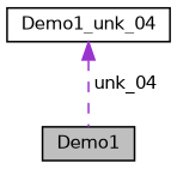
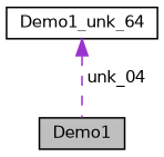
  digraph {
    node [color=black fontname=Helvetica fontsize=10 shape=record style=filled]
    n1 [fillcolor=grey75 fontcolor=black height=0.2 label=Demo1 width=0.4]
-   n2 [fillcolor=white height=0.2 label=Demo1_unk_04 width=0.4]
+   n2 [fillcolor=white height=0.2 label=Demo1_unk_64 width=0.4]
    n2 -> n1 [color=darkorchid3 dir=back fontname=Helvetica fontsize=10 label=" unk_04" labelfontname=Helvetica labelfontsize=10 style=dashed]
  }
